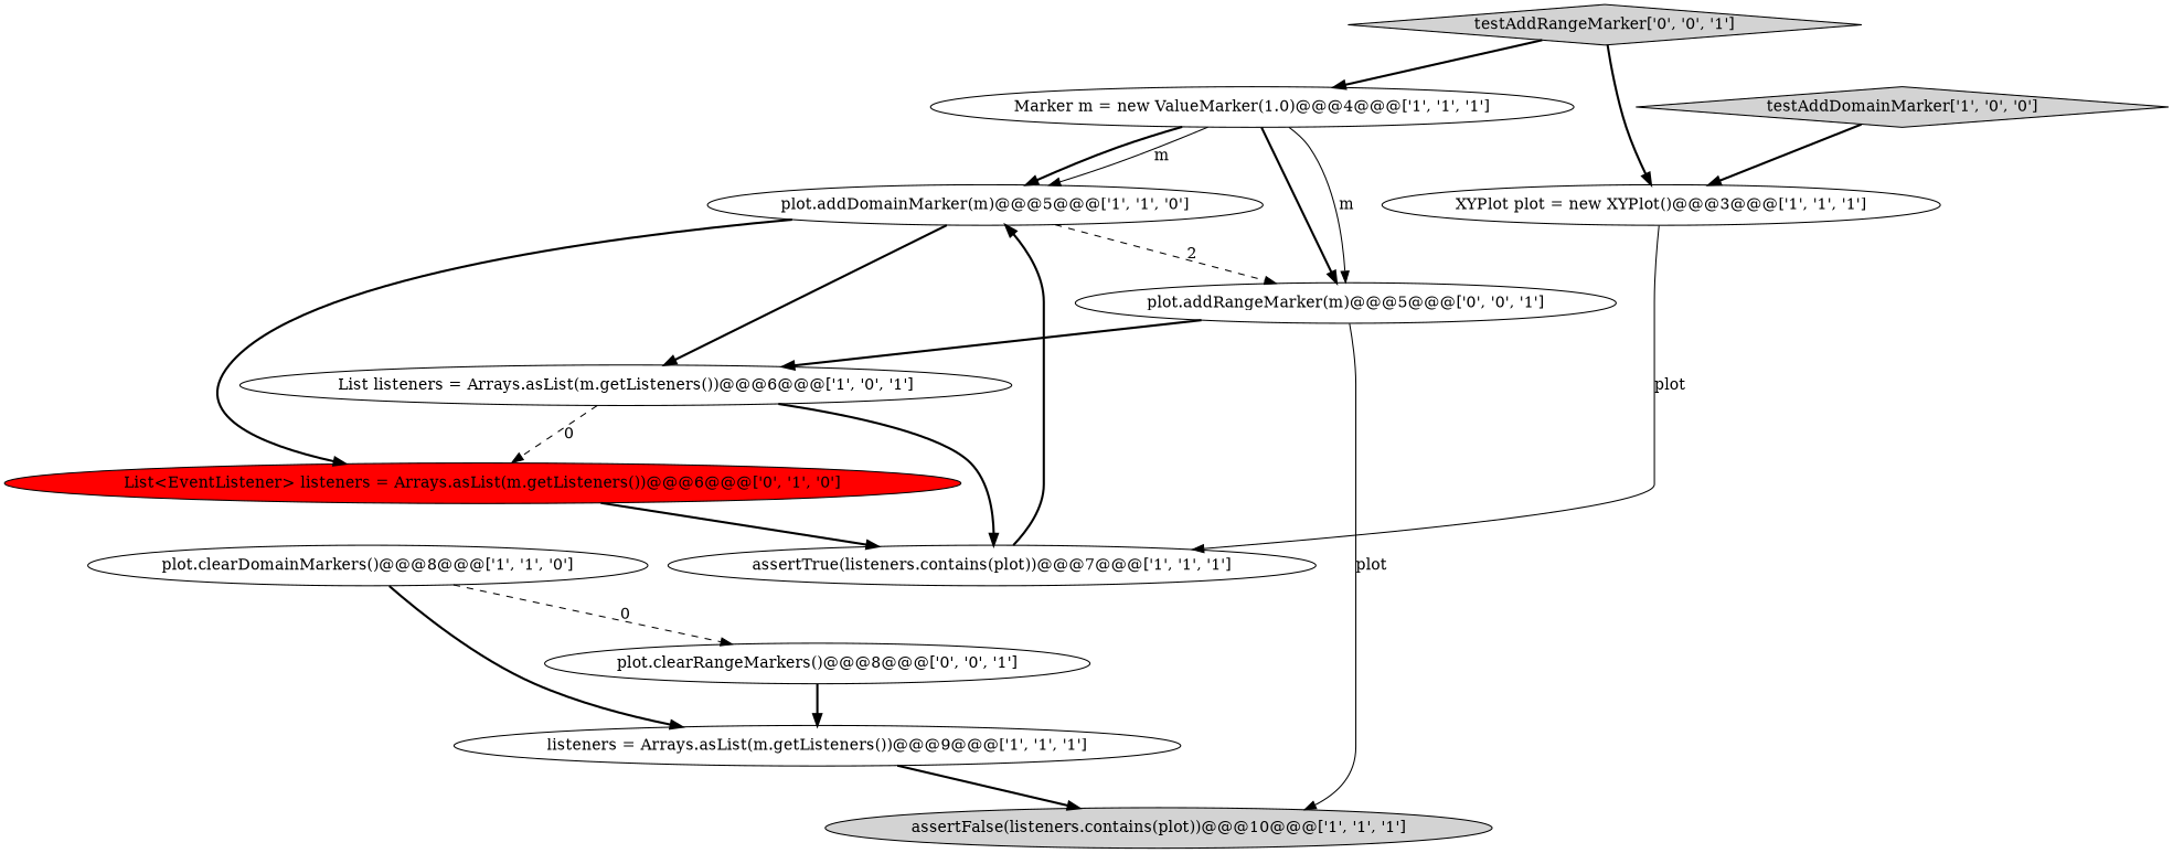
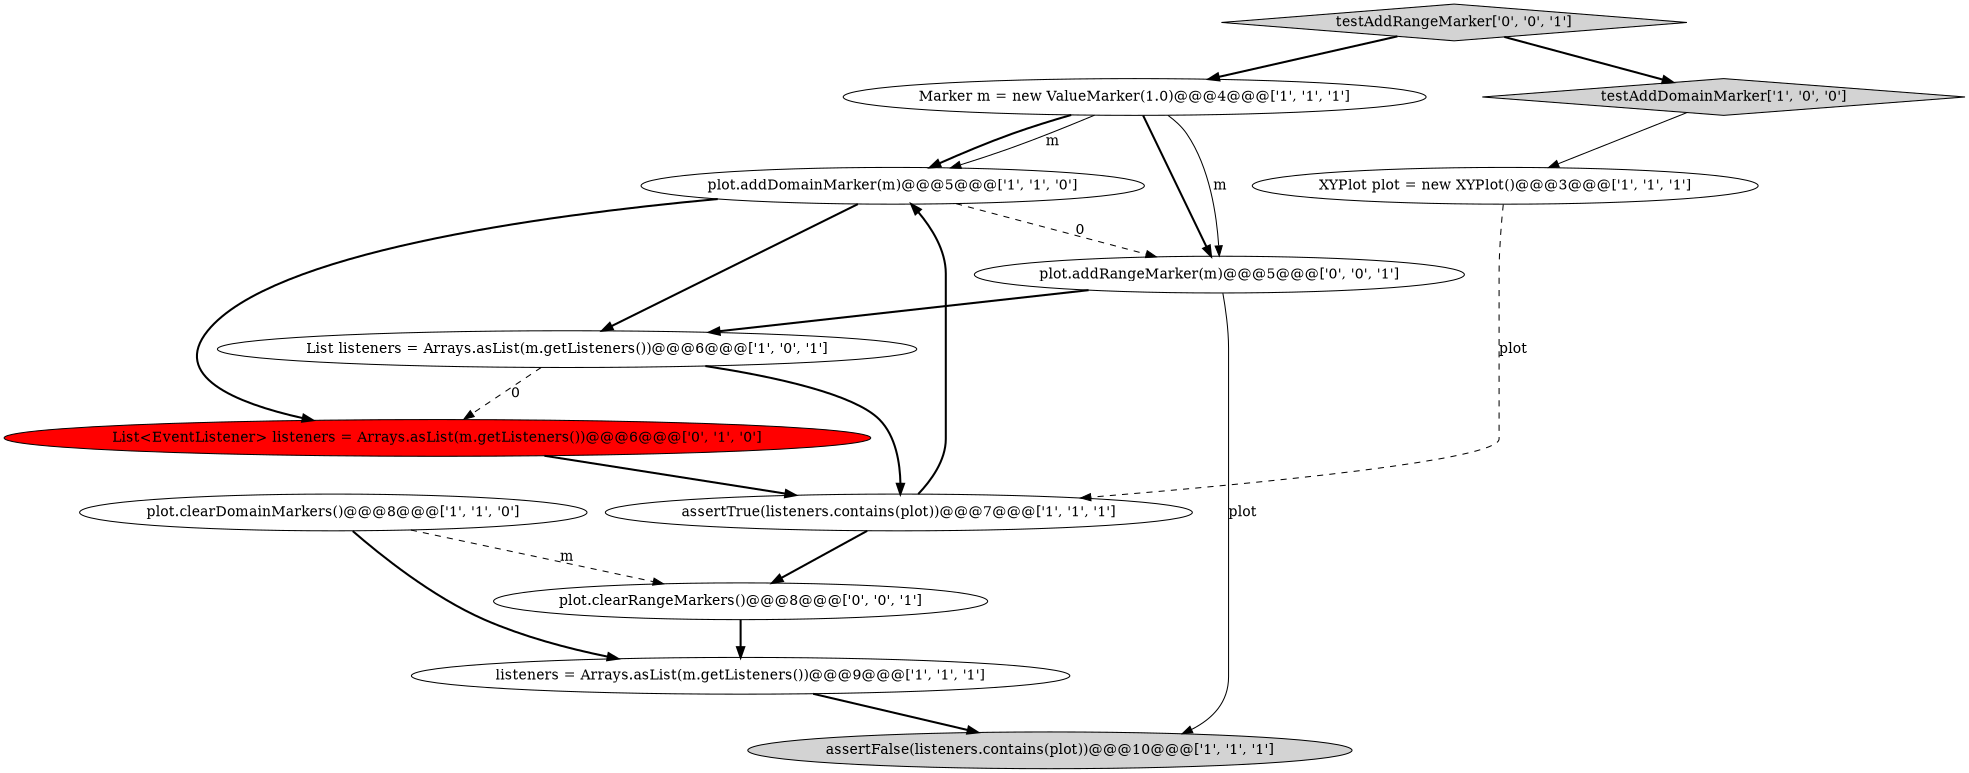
  digraph {
    node [fillcolor=white shape=ellipse style=filled]
    edge [style=bold]
    n1 [label="plot.addDomainMarker(m)@@@5@@@['1', '1', '0']"]
    n2 [label="plot.addRangeMarker(m)@@@5@@@['0', '0', '1']"]
    n3 [label="List listeners = Arrays.asList(m.getListeners())@@@6@@@['1', '0', '1']"]
    n4 [fillcolor=red label="List<EventListener> listeners = Arrays.asList(m.getListeners())@@@6@@@['0', '1', '0']"]
    n5 [fillcolor=lightgray label="assertFalse(listeners.contains(plot))@@@10@@@['1', '1', '1']"]
    n6 [label="assertTrue(listeners.contains(plot))@@@7@@@['1', '1', '1']"]
    n7 [label="plot.clearRangeMarkers()@@@8@@@['0', '0', '1']"]
    n8 [label="plot.clearDomainMarkers()@@@8@@@['1', '1', '0']"]
    n9 [label="listeners = Arrays.asList(m.getListeners())@@@9@@@['1', '1', '1']"]
    n10 [label="Marker m = new ValueMarker(1.0)@@@4@@@['1', '1', '1']"]
    n11 [fillcolor=lightgray label="testAddRangeMarker['0', '0', '1']" shape=diamond]
    n12 [label="XYPlot plot = new XYPlot()@@@3@@@['1', '1', '1']"]
    n13 [fillcolor=lightgray label="testAddDomainMarker['1', '0', '0']" shape=diamond]
-   n1 -> n2 [label=2 style=dashed]
+   n1 -> n2 [label=0 style=dashed]
    n1 -> n3
    n1 -> n4
    n2 -> n3
    n2 -> n5 [label=plot style=solid]
    n3 -> n4 [label=0 style=dashed]
    n3 -> n6
    n4 -> n6
    n6 -> n1
+   n6 -> n7
    n7 -> n9
-   n8 -> n7 [label=0 style=dashed]
+   n8 -> n7 [label=m style=dashed]
    n8 -> n9
    n9 -> n5
    n10 -> n1
    n10 -> n1 [label=m style=solid]
    n10 -> n2 [label=m style=solid]
    n10 -> n2
    n11 -> n10
-   n11 -> n12
-   n12 -> n6 [label=plot style=solid]
-   n13 -> n12
+   n11 -> n13
+   n12 -> n6 [label=plot style=dashed]
+   n13 -> n12 [style=solid]
  }
